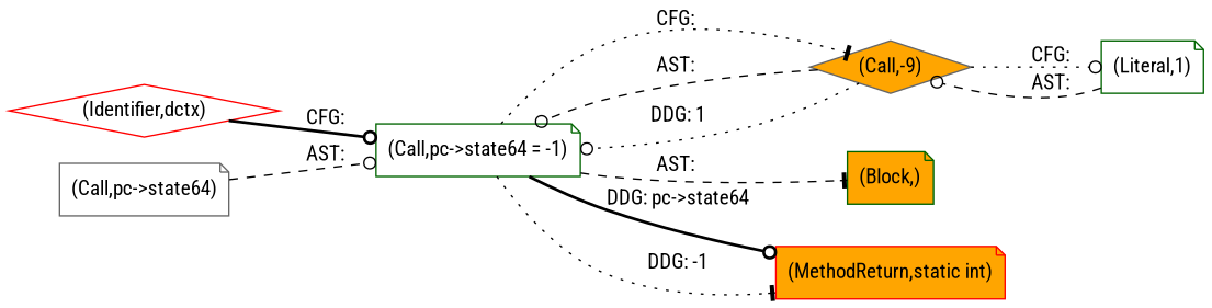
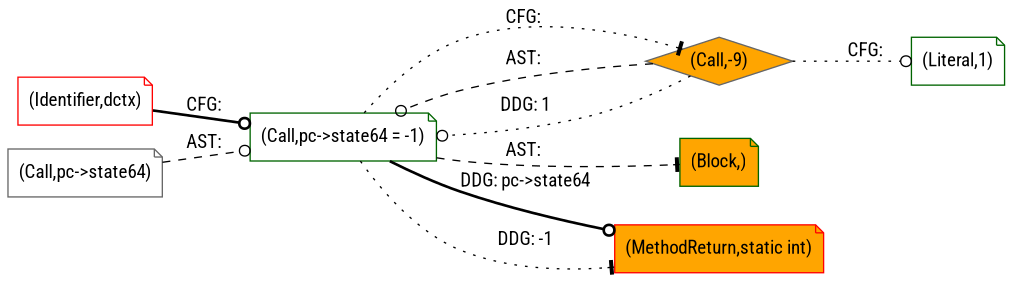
  digraph {
    fontname="Roboto Condensed"
    rankdir=LR
    node [color=darkgreen fillcolor=white fontname="Roboto Condensed" shape=note style=filled]
    edge [arrowhead=odot fontname="Roboto Condensed" style=dotted]
    n1 [label="(Call,pc->state64 = -1)"]
    n2 [color=gray40 fillcolor=orange label="(Call,-9)" shape=diamond]
    n3 [fillcolor=orange label="(Block,)"]
    n4 [color=red fillcolor=orange label="(MethodReturn,static int)"]
    n5 [label="(Literal,1)"]
-   n6 [color=red label="(Identifier,dctx)" shape=diamond]
+   n6 [color=red label="(Identifier,dctx)"]
    n7 [color=gray40 label="(Call,pc->state64)"]
    n1 -> n2 [arrowhead=tee label="CFG: "]
    n1 -> n3 [arrowhead=tee label="AST: " style=dashed]
    n1 -> n4 [label="DDG: pc->state64" style=bold]
    n1 -> n4 [arrowhead=tee label="DDG: -1"]
    n2 -> n1 [label="AST: " style=dashed]
    n2 -> n1 [label="DDG: 1"]
    n2 -> n5 [label="CFG: "]
-   n5 -> n2 [label="AST: " style=dashed]
    n6 -> n1 [label="CFG: " style=bold]
    n7 -> n1 [label="AST: " style=dashed]
  }
